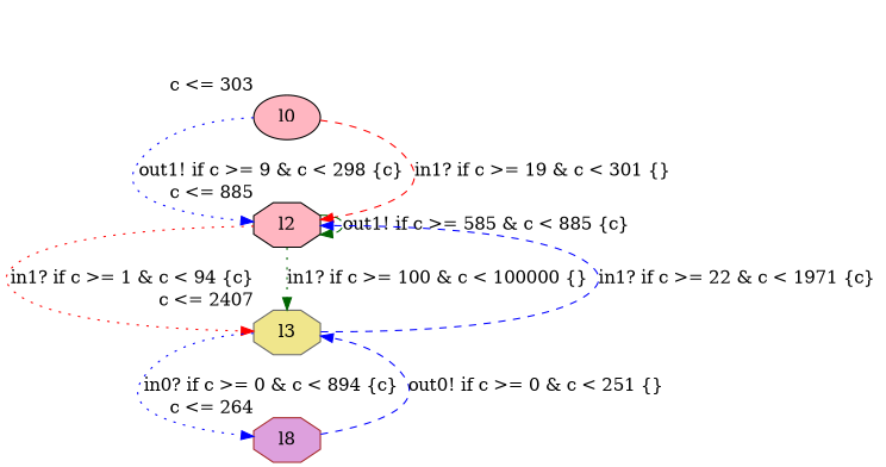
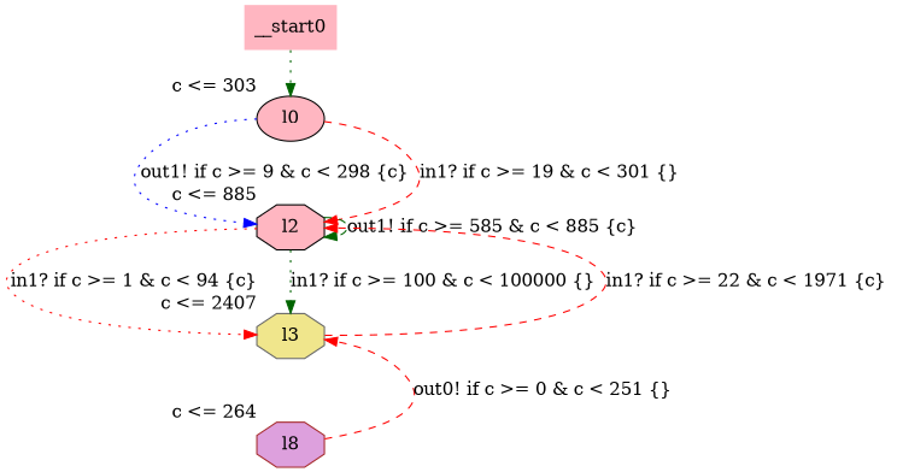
  digraph {
    node [color=gray40 fillcolor=lightpink shape=octagon style=filled margin=0]
    edge [color=blue style=dotted]
+   __start0 [shape=none margin=""]
    n2 [color=black label=l0 shape=ellipse xlabel="c <= 303"]
    n3 [color=black label=l2 xlabel="c <= 885"]
    n4 [fillcolor=khaki label=l3 xlabel="c <= 2407"]
    n5 [color=brown fillcolor=plum label=l8 xlabel="c <= 264"]
+   __start0 -> n2 [color=darkgreen]
    n2 -> n3 [label="out1! if c >= 9 & c < 298 {c} "]
    n2 -> n3 [color=red label="in1? if c >= 19 & c < 301 {} " style=dashed]
    n3 -> n3 [color=darkgreen label="out1! if c >= 585 & c < 885 {c} " style=dashed]
    n3 -> n4 [color=red label="in1? if c >= 1 & c < 94 {c} "]
    n3 -> n4 [color=darkgreen label="in1? if c >= 100 & c < 100000 {} "]
-   n4 -> n3 [label="in1? if c >= 22 & c < 1971 {c} " style=dashed]
-   n4 -> n5 [label="in0? if c >= 0 & c < 894 {c} "]
-   n5 -> n4 [label="out0! if c >= 0 & c < 251 {} " style=dashed]
+   n4 -> n3 [color=red label="in1? if c >= 22 & c < 1971 {c} " style=dashed]
+   n5 -> n4 [color=red label="out0! if c >= 0 & c < 251 {} " style=dashed]
  }
